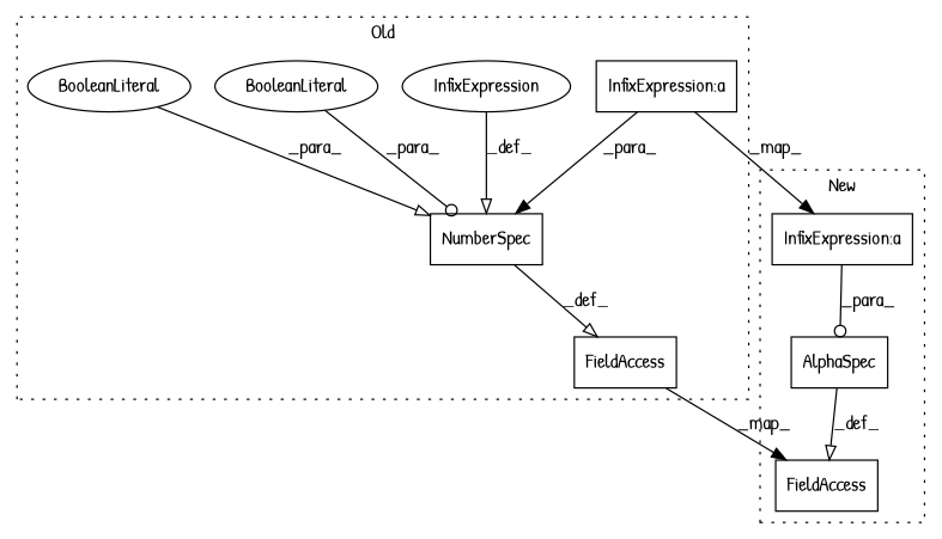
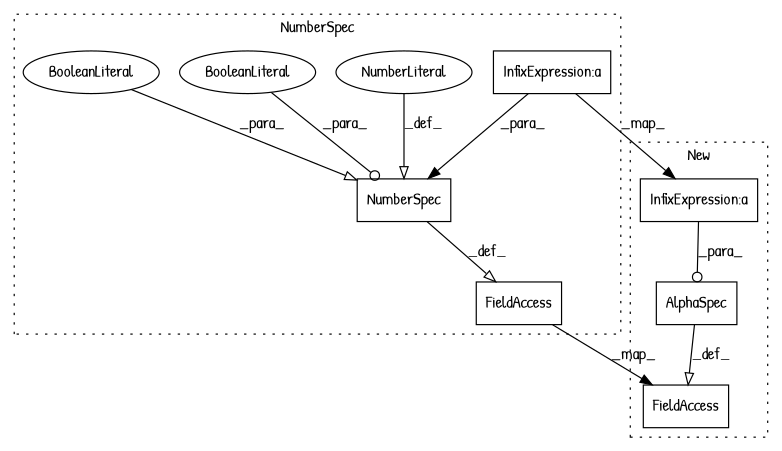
  digraph {
    fontname="Patrick Hand"
    node [a=32 fontname="Patrick Hand" l=3 shape=box]
    edge [arrowhead=onormal fontname="Patrick Hand"]
    n1 [l="11,1" label=NumberSpec s="6854,6906"]
-   n2 [a=34 label=InfixExpression s=6865 shape=ellipse]
+   n2 [a=34 label=NumberLiteral s=6865 shape=ellipse]
    n3 [a=22 l=10 label=FieldAccess s=6843]
    n4 [a=27 label="InfixExpression:a" s=6892]
    n5 [a=9 l=5 label=BooleanLiteral s=6869 shape=ellipse]
    n6 [a=9 l=5 label=BooleanLiteral s=6875 shape=ellipse]
    n7 [l="10,1" label=AlphaSpec s="6353,6388"]
    n8 [a=22 l=10 label=FieldAccess s=6342]
    n9 [a=27 label="InfixExpression:a" s=6374]
    subgraph cluster_1 {
-     label=Old
+     label=NumberSpec
      style=dotted
      n1
      n2
      n3
      n4
      n5
      n6
    }
    subgraph cluster_2 {
      label=New
      style=dotted
      n7
      n8
      n9
    }
    n1 -> n3 [label=_def_]
    n2 -> n1 [label=_def_]
    n3 -> n8 [arrowhead=normal label=_map_]
    n4 -> n1 [arrowhead=normal label=_para_]
    n4 -> n9 [arrowhead=normal label=_map_]
    n5 -> n1 [arrowhead=odot label=_para_]
    n6 -> n1 [label=_para_]
    n7 -> n8 [label=_def_]
    n9 -> n7 [arrowhead=odot label=_para_]
  }
